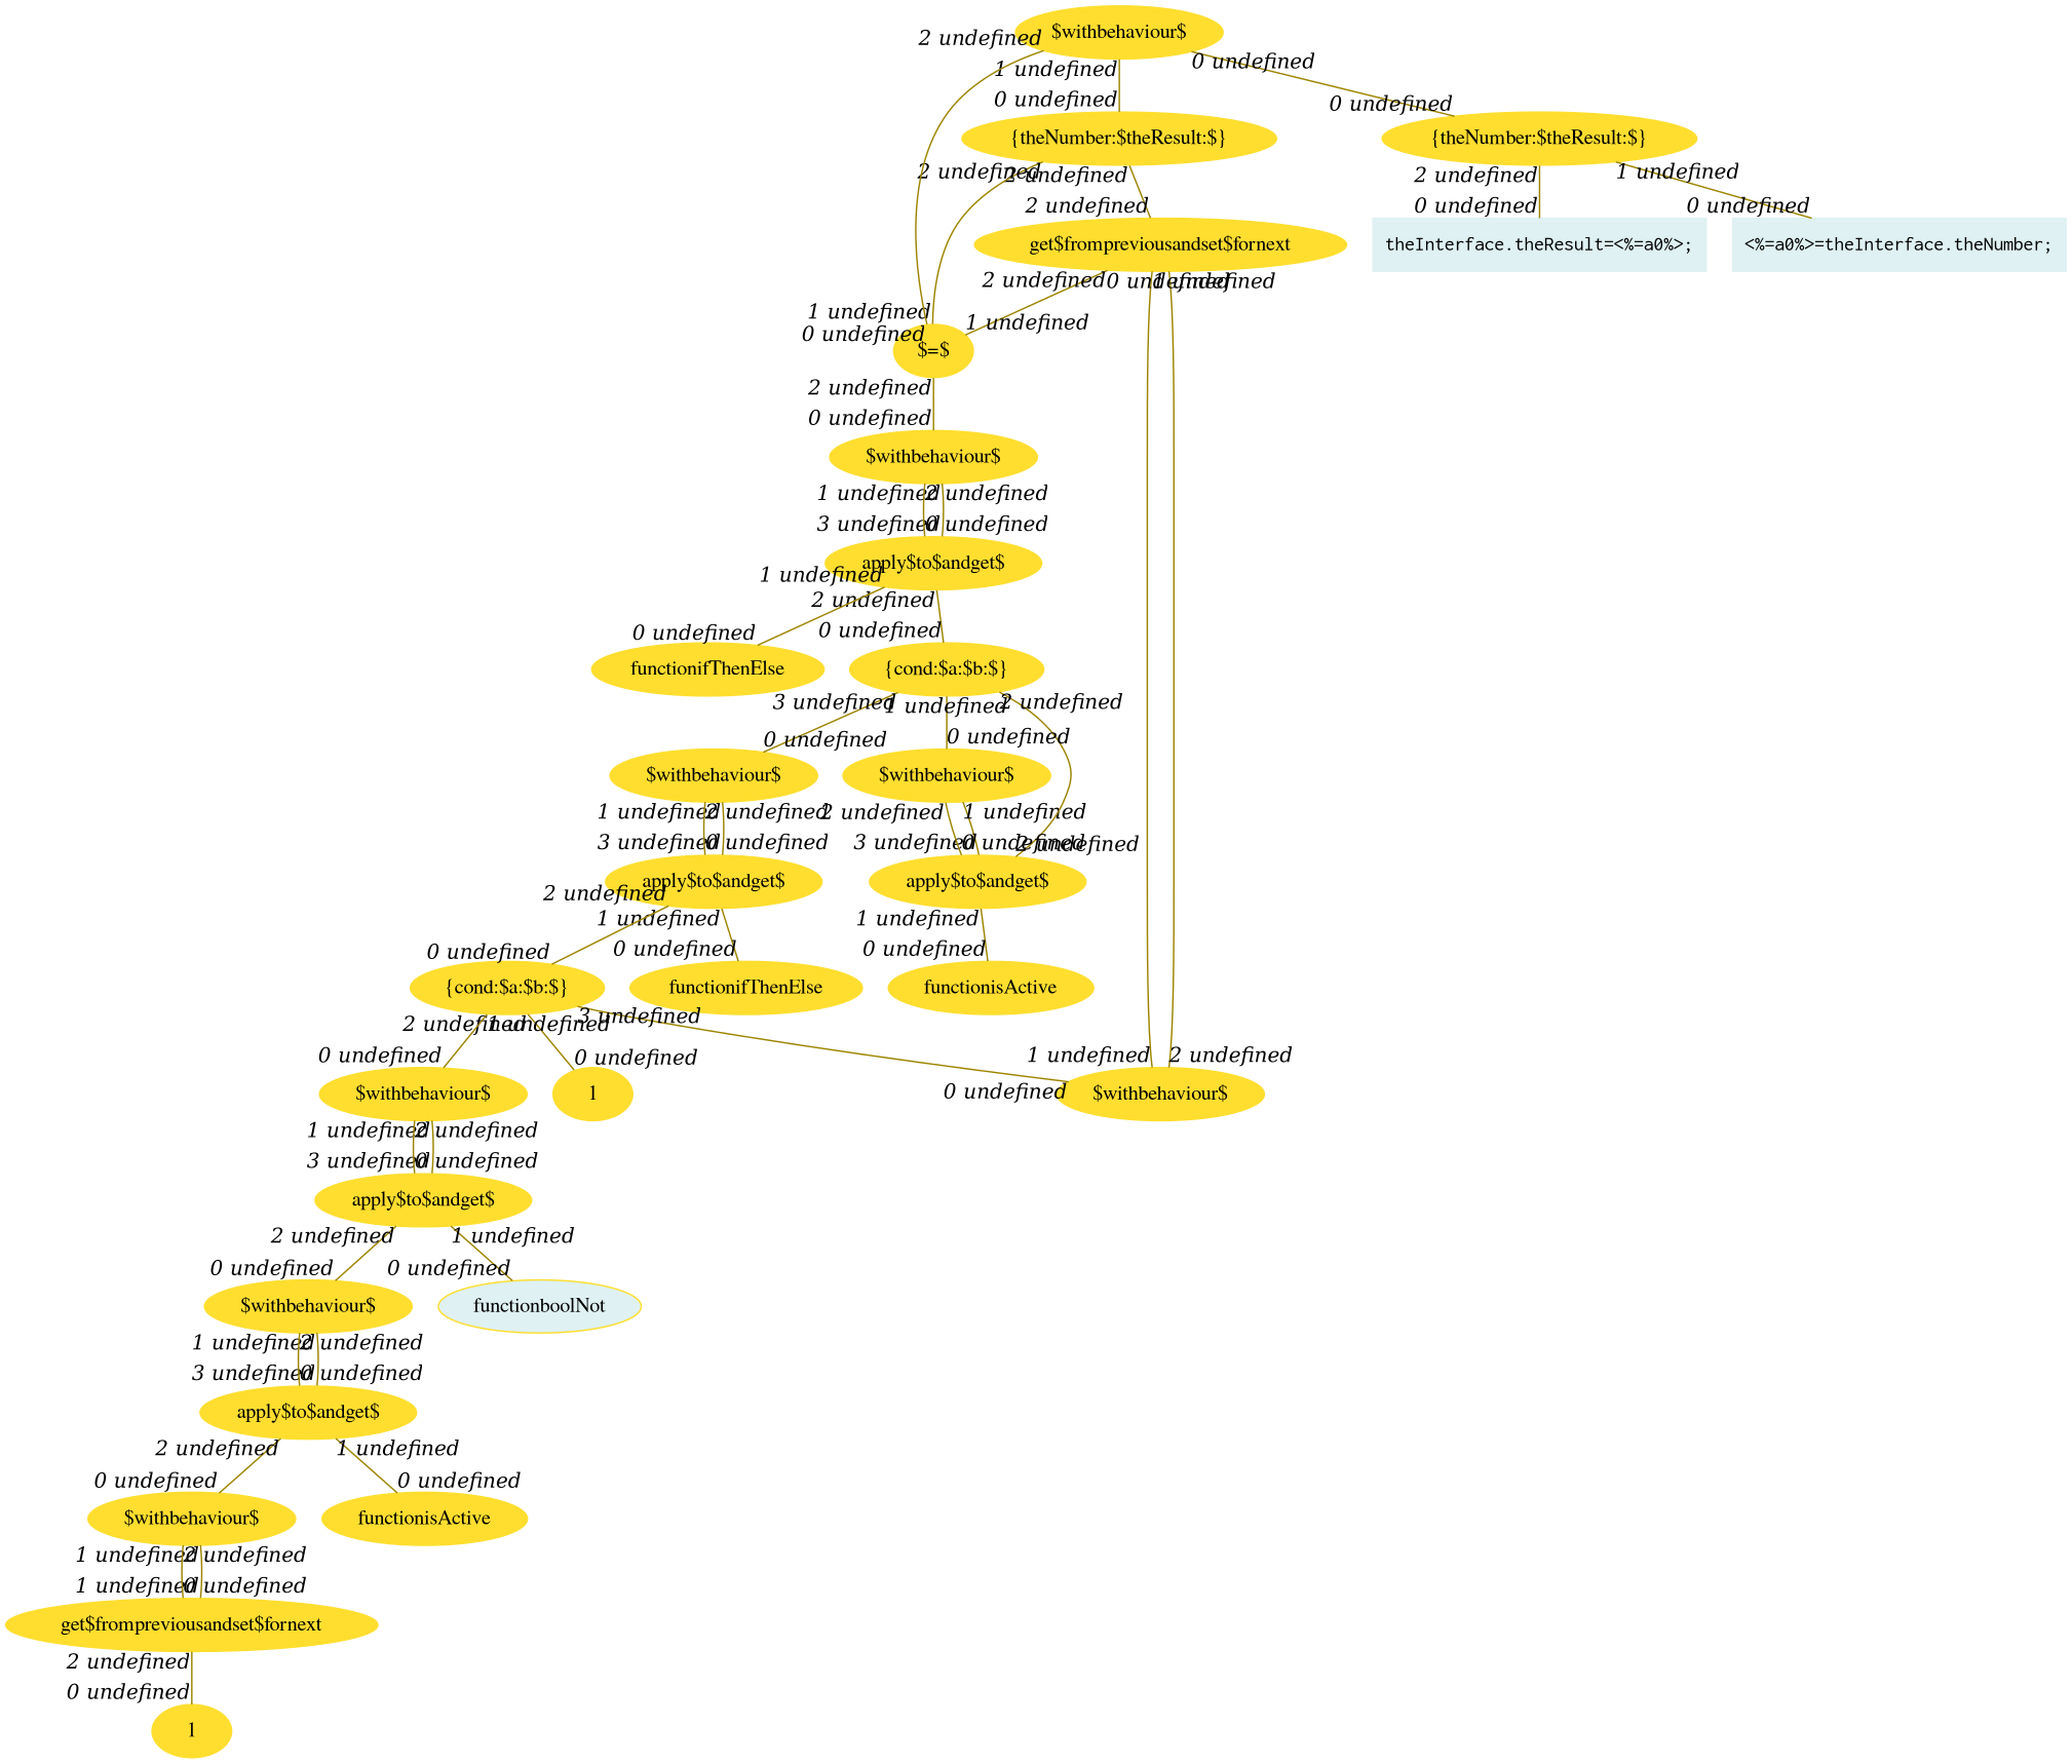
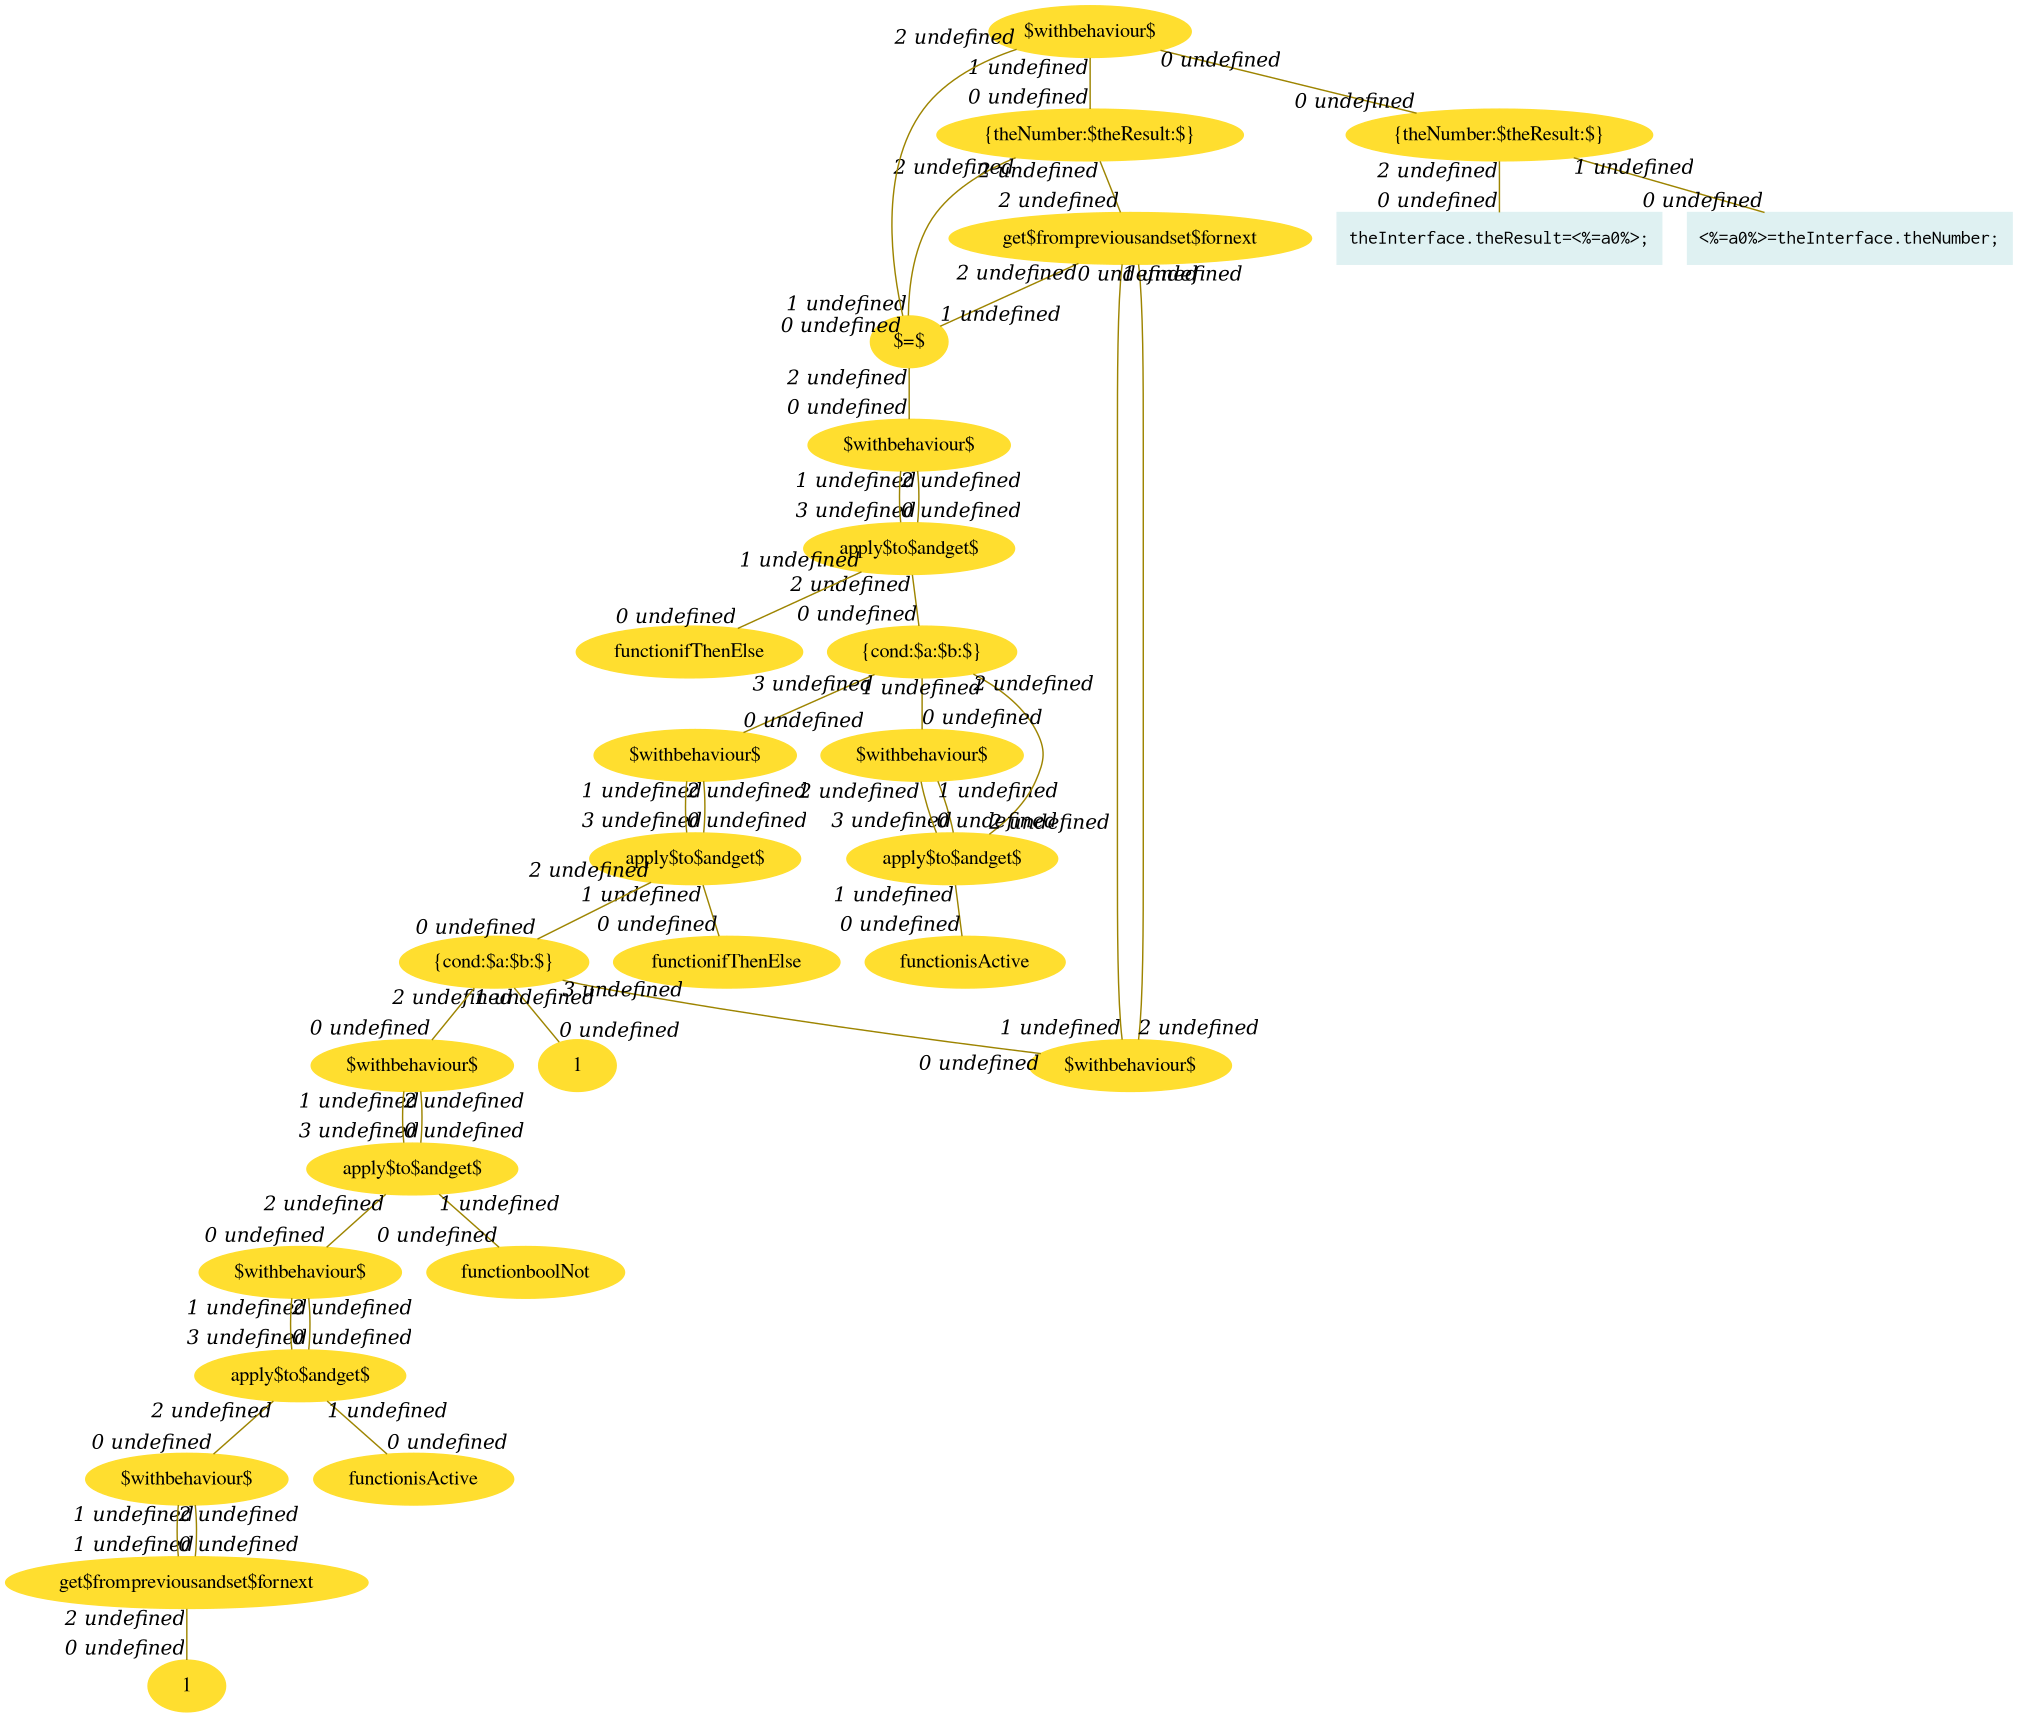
  digraph {
    node [color="#ffde2f" fontname=Times shape=ellipse style=filled]
    edge [arrowHead=none arrowsize=1 color="#9d8400" dir=none fontname="Times-Italic" headlabel="0 undefined" taillabel="2 undefined"]
    n1 [label="{theNumber:$theResult:$}"]
    n2 [label="get$frompreviousandset$fornext"]
    n3 [label="$=$"]
    n4 [label=1]
    n5 [label=1]
    n6 [label="get$frompreviousandset$fornext"]
    n7 [label="$withbehaviour$"]
    n8 [label=functionisActive]
    n9 [label="apply$to$andget$"]
    n10 [label="$withbehaviour$"]
-   n11 [label=functionboolNot fillcolor="#dff1f2"]
+   n11 [label=functionboolNot]
    n12 [label="apply$to$andget$"]
    n13 [label="$withbehaviour$"]
    n14 [label="$withbehaviour$"]
    n15 [label=functionifThenElse]
    n16 [label="{cond:$a:$b:$}"]
    n17 [label="apply$to$andget$"]
    n18 [label="$withbehaviour$"]
    n19 [label=functionisActive]
    n20 [label="apply$to$andget$"]
    n21 [label="$withbehaviour$"]
    n22 [label="{cond:$a:$b:$}"]
    n23 [label=functionifThenElse]
    n24 [label="apply$to$andget$"]
    n25 [label="$withbehaviour$"]
    n26 [label="$withbehaviour$"]
    n27 [label="{theNumber:$theResult:$}"]
    n28 [color="#dff1f2" fontname=Courier label="<%=a0%>=theInterface.theNumber;\n" shape=box]
    n29 [color="#dff1f2" fontname=Courier label="theInterface.theResult=<%=a0%>;\n" shape=box]
    n1 -> n2 [headlabel="2 undefined"]
    n1 -> n3 [headlabel="1 undefined"]
    n2 -> n3 [headlabel="1 undefined"]
    n2 -> n14 [headlabel="1 undefined" taillabel="1 undefined"]
    n3 -> n25
    n6 -> n5
    n6 -> n7 [headlabel="1 undefined" taillabel="1 undefined"]
    n7 -> n6
    n9 -> n7
    n9 -> n8 [taillabel="1 undefined"]
    n9 -> n10 [headlabel="1 undefined" taillabel="3 undefined"]
    n10 -> n9
    n12 -> n10
    n12 -> n11 [taillabel="1 undefined"]
    n12 -> n13 [headlabel="1 undefined" taillabel="3 undefined"]
    n13 -> n12
    n14 -> n2
    n16 -> n4
    n16 -> n13 [taillabel="1 undefined"]
    n16 -> n14 [taillabel="3 undefined"]
    n17 -> n15 [taillabel="1 undefined"]
    n17 -> n16
    n17 -> n18 [headlabel="1 undefined" taillabel="3 undefined"]
    n18 -> n17
    n20 -> n19 [taillabel="1 undefined"]
    n20 -> n21 [headlabel="1 undefined" taillabel="3 undefined"]
    n20 -> n22 [headlabel="2 undefined"]
    n21 -> n20
    n22 -> n18 [taillabel="3 undefined"]
    n22 -> n21 [taillabel="1 undefined"]
    n24 -> n22
    n24 -> n23 [taillabel="1 undefined"]
    n24 -> n25 [headlabel="1 undefined" taillabel="3 undefined"]
    n25 -> n24
    n26 -> n1 [taillabel="1 undefined"]
    n26 -> n3
    n26 -> n27 [taillabel="0 undefined"]
    n27 -> n28 [taillabel="1 undefined"]
    n27 -> n29
  }
